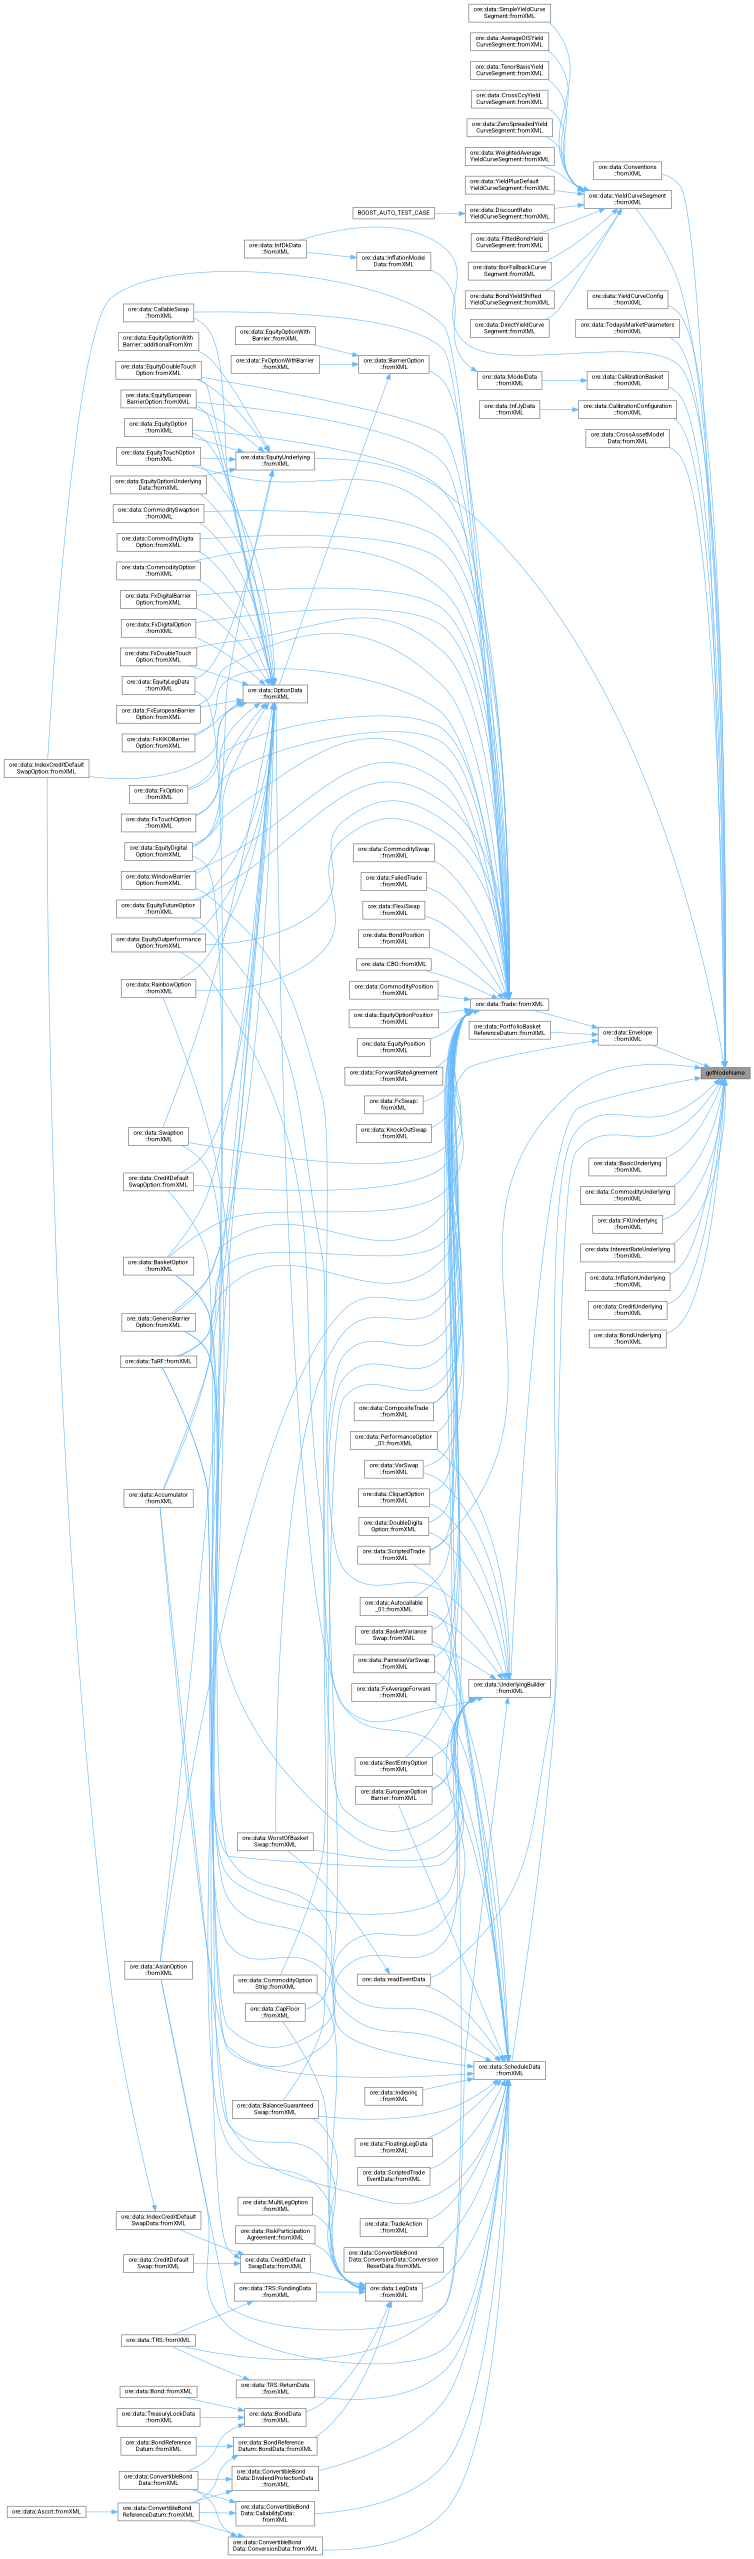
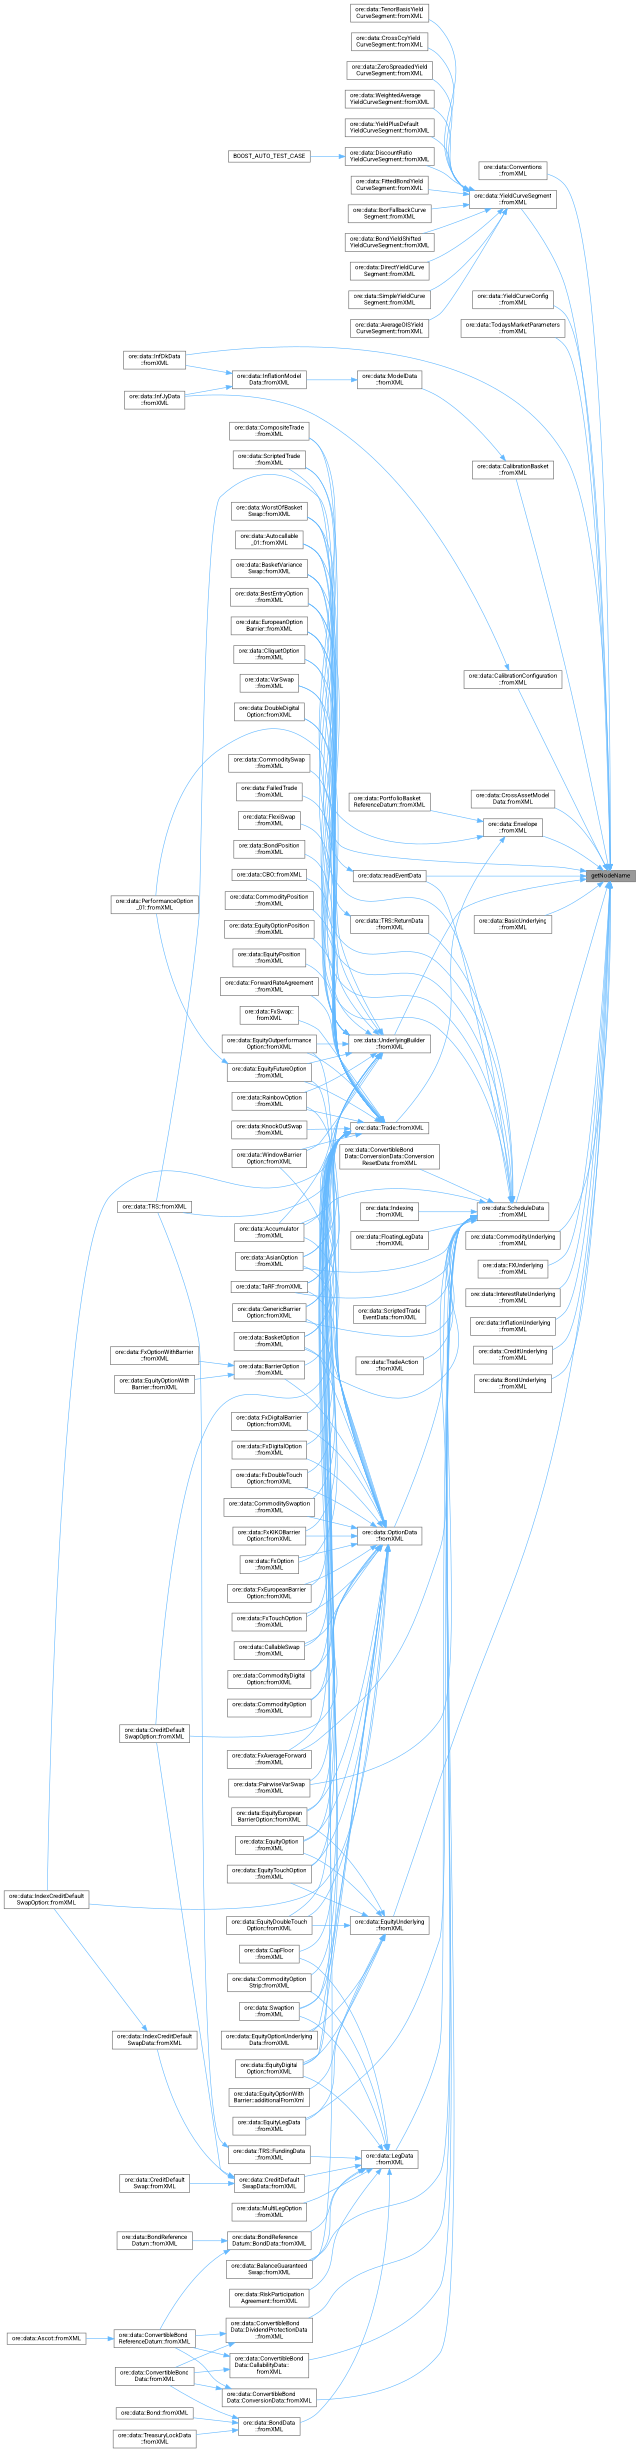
  digraph {
    fontname=Roboto
    rankdir=RL
    node [color=grey40 fillcolor=white fontname=Roboto fontsize=10 shape=box style=filled]
    edge [color=steelblue1 dir=back fontname=Roboto fontsize=10 labelfontname=Helvetica labelfontsize=10 style=solid]
    n1 [color=gray40 fillcolor=grey60 fontcolor=black height=0.2 label=getNodeName width=0.4]
    n2 [height=0.2 label="ore::data::Conventions\l::fromXML" width=0.4]
    n3 [height=0.2 label="ore::data::YieldCurveSegment\l::fromXML" width=0.4]
    n4 [height=0.2 label="ore::data::YieldCurveConfig\l::fromXML" width=0.4]
    n5 [height=0.2 label="ore::data::TodaysMarketParameters\l::fromXML" width=0.4]
    n6 [height=0.2 label="ore::data::CalibrationBasket\l::fromXML" width=0.4]
    n7 [height=0.2 label="ore::data::InfDkData\l::fromXML" width=0.4]
    n8 [height=0.2 label="ore::data::CalibrationConfiguration\l::fromXML" width=0.4]
    n9 [height=0.2 label="ore::data::CrossAssetModel\lData::fromXML" width=0.4]
    n10 [height=0.2 label="ore::data::Envelope\l::fromXML" width=0.4]
    n11 [height=0.2 label="ore::data::ScriptedTrade\l::fromXML" width=0.4]
    n12 [height=0.2 label="ore::data::ScheduleData\l::fromXML" width=0.4]
    n13 [height=0.2 label="ore::data::readEventData" width=0.4]
    n14 [height=0.2 label="ore::data::BasicUnderlying\l::fromXML" width=0.4]
    n15 [height=0.2 label="ore::data::EquityUnderlying\l::fromXML" width=0.4]
    n16 [height=0.2 label="ore::data::CommodityUnderlying\l::fromXML" width=0.4]
    n17 [height=0.2 label="ore::data::FXUnderlying\l::fromXML" width=0.4]
    n18 [height=0.2 label="ore::data::InterestRateUnderlying\l::fromXML" width=0.4]
    n19 [height=0.2 label="ore::data::InflationUnderlying\l::fromXML" width=0.4]
    n20 [height=0.2 label="ore::data::CreditUnderlying\l::fromXML" width=0.4]
    n21 [height=0.2 label="ore::data::BondUnderlying\l::fromXML" width=0.4]
    n22 [height=0.2 label="ore::data::UnderlyingBuilder\l::fromXML" width=0.4]
    n23 [height=0.2 label="ore::data::DirectYieldCurve\lSegment::fromXML" width=0.4]
    n24 [height=0.2 label="ore::data::SimpleYieldCurve\lSegment::fromXML" width=0.4]
    n25 [height=0.2 label="ore::data::AverageOISYield\lCurveSegment::fromXML" width=0.4]
    n26 [height=0.2 label="ore::data::TenorBasisYield\lCurveSegment::fromXML" width=0.4]
    n27 [height=0.2 label="ore::data::CrossCcyYield\lCurveSegment::fromXML" width=0.4]
    n28 [height=0.2 label="ore::data::ZeroSpreadedYield\lCurveSegment::fromXML" width=0.4]
    n29 [height=0.2 label="ore::data::WeightedAverage\lYieldCurveSegment::fromXML" width=0.4]
    n30 [height=0.2 label="ore::data::YieldPlusDefault\lYieldCurveSegment::fromXML" width=0.4]
    n31 [height=0.2 label="ore::data::DiscountRatio\lYieldCurveSegment::fromXML" width=0.4]
    n32 [height=0.2 label="ore::data::FittedBondYield\lCurveSegment::fromXML" width=0.4]
    n33 [height=0.2 label="ore::data::IborFallbackCurve\lSegment::fromXML" width=0.4]
    n34 [height=0.2 label="ore::data::BondYieldShifted\lYieldCurveSegment::fromXML" width=0.4]
    n35 [height=0.2 label="ore::data::ModelData\l::fromXML" width=0.4]
    n36 [height=0.2 label="ore::data::InfJyData\l::fromXML" width=0.4]
    n37 [height=0.2 label="ore::data::CompositeTrade\l::fromXML" width=0.4]
    n38 [height=0.2 label="ore::data::PortfolioBasket\lReferenceDatum::fromXML" width=0.4]
    n39 [height=0.2 label="ore::data::Trade::fromXML" width=0.4]
    n40 [height=0.2 label="ore::data::BalanceGuaranteed\lSwap::fromXML" width=0.4]
    n41 [height=0.2 label="ore::data::Accumulator\l::fromXML" width=0.4]
    n42 [height=0.2 label="ore::data::AsianOption\l::fromXML" width=0.4]
    n43 [height=0.2 label="ore::data::Autocallable\l_01::fromXML" width=0.4]
    n44 [height=0.2 label="ore::data::BasketOption\l::fromXML" width=0.4]
    n45 [height=0.2 label="ore::data::BasketVariance\lSwap::fromXML" width=0.4]
    n46 [height=0.2 label="ore::data::BestEntryOption\l::fromXML" width=0.4]
    n47 [height=0.2 label="ore::data::EuropeanOption\lBarrier::fromXML" width=0.4]
    n48 [height=0.2 label="ore::data::FxAverageForward\l::fromXML" width=0.4]
    n49 [height=0.2 label="ore::data::GenericBarrier\lOption::fromXML" width=0.4]
    n50 [height=0.2 label="ore::data::PairwiseVarSwap\l::fromXML" width=0.4]
    n51 [height=0.2 label="ore::data::TaRF::fromXML" width=0.4]
    n52 [height=0.2 label="ore::data::ConvertibleBond\lData::CallabilityData::\lfromXML" width=0.4]
    n53 [height=0.2 label="ore::data::ConvertibleBond\lData::ConversionData::Conversion\lResetData::fromXML" width=0.4]
    n54 [height=0.2 label="ore::data::ConvertibleBond\lData::ConversionData::fromXML" width=0.4]
    n55 [height=0.2 label="ore::data::ConvertibleBond\lData::DividendProtectionData\l::fromXML" width=0.4]
    n56 [height=0.2 label="ore::data::Indexing\l::fromXML" width=0.4]
    n57 [height=0.2 label="ore::data::FloatingLegData\l::fromXML" width=0.4]
    n58 [height=0.2 label="ore::data::EquityLegData\l::fromXML" width=0.4]
    n59 [height=0.2 label="ore::data::LegData\l::fromXML" width=0.4]
    n60 [height=0.2 label="ore::data::OptionData\l::fromXML" width=0.4]
    n61 [height=0.2 label="ore::data::ScriptedTrade\lEventData::fromXML" width=0.4]
    n62 [height=0.2 label="ore::data::TradeAction\l::fromXML" width=0.4]
    n63 [height=0.2 label="ore::data::TRS::ReturnData\l::fromXML" width=0.4]
    n64 [height=0.2 label="ore::data::WorstOfBasket\lSwap::fromXML" width=0.4]
    n65 [height=0.2 label="ore::data::EquityDigital\lOption::fromXML" width=0.4]
    n66 [height=0.2 label="ore::data::EquityDoubleTouch\lOption::fromXML" width=0.4]
    n67 [height=0.2 label="ore::data::EquityEuropean\lBarrierOption::fromXML" width=0.4]
    n68 [height=0.2 label="ore::data::EquityOption\l::fromXML" width=0.4]
    n69 [height=0.2 label="ore::data::EquityTouchOption\l::fromXML" width=0.4]
    n70 [height=0.2 label="ore::data::EquityOptionUnderlying\lData::fromXML" width=0.4]
    n71 [height=0.2 label="ore::data::EquityOptionWith\lBarrier::additionalFromXml" width=0.4]
    n72 [height=0.2 label="ore::data::CliquetOption\l::fromXML" width=0.4]
    n73 [height=0.2 label="ore::data::DoubleDigital\lOption::fromXML" width=0.4]
    n74 [height=0.2 label="ore::data::EquityFutureOption\l::fromXML" width=0.4]
    n75 [height=0.2 label="ore::data::EquityOutperformance\lOption::fromXML" width=0.4]
    n76 [height=0.2 label="ore::data::PerformanceOption\l_01::fromXML" width=0.4]
    n77 [height=0.2 label="ore::data::RainbowOption\l::fromXML" width=0.4]
    n78 [height=0.2 label="ore::data::VarSwap\l::fromXML" width=0.4]
    n79 [height=0.2 label="ore::data::WindowBarrier\lOption::fromXML" width=0.4]
    n80 [height=0.2 label=BOOST_AUTO_TEST_CASE width=0.4]
    n81 [height=0.2 label="ore::data::InflationModel\lData::fromXML" width=0.4]
    n82 [height=0.2 label="ore::data::BarrierOption\l::fromXML" width=0.4]
    n83 [height=0.2 label="ore::data::CallableSwap\l::fromXML" width=0.4]
    n84 [height=0.2 label="ore::data::CommodityOption\lStrip::fromXML" width=0.4]
    n85 [height=0.2 label="ore::data::CommoditySwap\l::fromXML" width=0.4]
    n86 [height=0.2 label="ore::data::CommoditySwaption\l::fromXML" width=0.4]
    n87 [height=0.2 label="ore::data::FailedTrade\l::fromXML" width=0.4]
    n88 [height=0.2 label="ore::data::FlexiSwap\l::fromXML" width=0.4]
    n89 [height=0.2 label="ore::data::IndexCreditDefault\lSwapOption::fromXML" width=0.4]
    n90 [height=0.2 label="ore::data::BondPosition\l::fromXML" width=0.4]
    n91 [height=0.2 label="ore::data::CapFloor\l::fromXML" width=0.4]
    n92 [height=0.2 label="ore::data::CBO::fromXML" width=0.4]
    n93 [height=0.2 label="ore::data::CommodityDigital\lOption::fromXML" width=0.4]
    n94 [height=0.2 label="ore::data::CommodityOption\l::fromXML" width=0.4]
    n95 [height=0.2 label="ore::data::CommodityPosition\l::fromXML" width=0.4]
    n96 [height=0.2 label="ore::data::CreditDefault\lSwapOption::fromXML" width=0.4]
    n97 [height=0.2 label="ore::data::EquityOptionPosition\l::fromXML" width=0.4]
    n98 [height=0.2 label="ore::data::EquityPosition\l::fromXML" width=0.4]
    n99 [height=0.2 label="ore::data::ForwardRateAgreement\l::fromXML" width=0.4]
    n100 [height=0.2 label="ore::data::FxDigitalBarrier\lOption::fromXML" width=0.4]
    n101 [height=0.2 label="ore::data::FxDigitalOption\l::fromXML" width=0.4]
    n102 [height=0.2 label="ore::data::FxDoubleTouch\lOption::fromXML" width=0.4]
    n103 [height=0.2 label="ore::data::FxEuropeanBarrier\lOption::fromXML" width=0.4]
    n104 [height=0.2 label="ore::data::FxKIKOBarrier\lOption::fromXML" width=0.4]
    n105 [height=0.2 label="ore::data::FxOption\l::fromXML" width=0.4]
    n106 [height=0.2 label="ore::data::FxSwap::\lfromXML" width=0.4]
    n107 [height=0.2 label="ore::data::FxTouchOption\l::fromXML" width=0.4]
    n108 [height=0.2 label="ore::data::KnockOutSwap\l::fromXML" width=0.4]
    n109 [height=0.2 label="ore::data::Swaption\l::fromXML" width=0.4]
    n110 [height=0.2 label="ore::data::TRS::fromXML" width=0.4]
    n111 [height=0.2 label="ore::data::FxOptionWithBarrier\l::fromXML" width=0.4]
    n112 [height=0.2 label="ore::data::EquityOptionWith\lBarrier::fromXML" width=0.4]
    n113 [height=0.2 label="ore::data::ConvertibleBond\lData::fromXML" width=0.4]
    n114 [height=0.2 label="ore::data::ConvertibleBond\lReferenceDatum::fromXML" width=0.4]
    n115 [height=0.2 label="ore::data::RiskParticipation\lAgreement::fromXML" width=0.4]
    n116 [height=0.2 label="ore::data::BondData\l::fromXML" width=0.4]
    n117 [height=0.2 label="ore::data::CreditDefault\lSwapData::fromXML" width=0.4]
    n118 [height=0.2 label="ore::data::MultiLegOption\l::fromXML" width=0.4]
    n119 [height=0.2 label="ore::data::BondReference\lDatum::BondData::fromXML" width=0.4]
    n120 [height=0.2 label="ore::data::TRS::FundingData\l::fromXML" width=0.4]
    n121 [height=0.2 label="ore::data::Ascot::fromXML" width=0.4]
    n122 [height=0.2 label="ore::data::Bond::fromXML" width=0.4]
    n123 [height=0.2 label="ore::data::TreasuryLockData\l::fromXML" width=0.4]
    n124 [height=0.2 label="ore::data::IndexCreditDefault\lSwapData::fromXML" width=0.4]
    n125 [height=0.2 label="ore::data::CreditDefault\lSwap::fromXML" width=0.4]
    n126 [height=0.2 label="ore::data::BondReference\lDatum::fromXML" width=0.4]
    n1 -> n2
    n1 -> n3
    n1 -> n4
    n1 -> n5
    n1 -> n6
    n1 -> n7
    n1 -> n8
    n1 -> n9
    n1 -> n10
    n1 -> n11
    n1 -> n12
    n1 -> n13
    n1 -> n14
    n1 -> n15
    n1 -> n16
    n1 -> n17
    n1 -> n18
    n1 -> n19
    n1 -> n20
    n1 -> n21
    n1 -> n22
    n3 -> n23
    n3 -> n24
    n3 -> n25
    n3 -> n26
    n3 -> n27
    n3 -> n28
    n3 -> n29
    n3 -> n30
    n3 -> n31
    n3 -> n32
    n3 -> n33
    n3 -> n34
    n6 -> n35
    n8 -> n36
    n10 -> n37
    n10 -> n38
    n10 -> n39
    n12 -> n11
    n12 -> n13
    n12 -> n40
    n12 -> n41
    n12 -> n42
    n12 -> n43
    n12 -> n44
    n12 -> n45
    n12 -> n46
    n12 -> n47
    n12 -> n48
    n12 -> n49
    n12 -> n50
    n12 -> n51
    n12 -> n52
    n12 -> n53
    n12 -> n54
    n12 -> n55
    n12 -> n56
    n12 -> n57
    n12 -> n58
    n12 -> n59
    n12 -> n60
    n12 -> n61
    n12 -> n62
    n12 -> n63
    n13 -> n64
    n15 -> n58
    n15 -> n65
    n15 -> n66
    n15 -> n67
    n15 -> n68
    n15 -> n69
    n15 -> n70
    n15 -> n71
    n22 -> n41
    n22 -> n42
    n22 -> n43
    n22 -> n44
    n22 -> n45
    n22 -> n46
    n22 -> n47
    n22 -> n49
    n22 -> n51
    n22 -> n64
    n22 -> n72
    n22 -> n73
    n22 -> n74
    n22 -> n75
-   n22 -> n76
+   n74 -> n76
    n22 -> n77
    n22 -> n78
    n22 -> n79
    n31 -> n80
    n35 -> n81
    n39 -> n11
    n39 -> n37
    n39 -> n40
    n39 -> n41
    n39 -> n42
    n39 -> n43
    n39 -> n44
    n39 -> n45
    n39 -> n46
    n39 -> n47
    n39 -> n48
    n39 -> n49
    n39 -> n50
    n39 -> n51
    n39 -> n64
    n39 -> n65
    n39 -> n66
    n39 -> n67
    n39 -> n68
    n39 -> n69
    n39 -> n72
    n39 -> n73
    n39 -> n74
    n39 -> n75
    n39 -> n76
    n39 -> n77
    n39 -> n78
    n39 -> n79
    n39 -> n82
    n39 -> n83
    n39 -> n84
    n39 -> n85
    n39 -> n86
    n39 -> n87
    n39 -> n88
    n39 -> n89
    n39 -> n90
    n39 -> n91
    n39 -> n92
    n39 -> n93
    n39 -> n94
    n39 -> n95
    n39 -> n96
    n39 -> n97
    n39 -> n98
    n39 -> n99
    n39 -> n100
    n39 -> n101
    n39 -> n102
    n39 -> n103
    n39 -> n104
    n39 -> n105
    n39 -> n106
    n39 -> n107
    n39 -> n108
    n39 -> n109
    n39 -> n110
    n52 -> n113
    n52 -> n114
    n54 -> n113
    n54 -> n114
    n55 -> n113
    n55 -> n114
    n59 -> n40
    n59 -> n65
    n59 -> n84
    n59 -> n91
    n59 -> n109
    n59 -> n115
    n59 -> n116
    n59 -> n117
    n59 -> n118
    n59 -> n119
    n59 -> n120
    n60 -> n41
    n60 -> n42
    n60 -> n44
    n60 -> n49
    n60 -> n51
    n60 -> n65
    n60 -> n66
    n60 -> n67
    n60 -> n68
    n60 -> n69
    n60 -> n70
    n60 -> n74
    n60 -> n75
    n60 -> n77
    n60 -> n79
-   n82 -> n60
+   n60 -> n82
    n60 -> n83
    n60 -> n86
    n60 -> n89
    n60 -> n93
    n60 -> n94
    n60 -> n96
    n60 -> n100
    n60 -> n101
    n60 -> n102
    n60 -> n103
    n60 -> n104
    n60 -> n105
    n60 -> n107
    n60 -> n109
    n63 -> n110
    n81 -> n7
+   n81 -> n36
    n82 -> n111
    n82 -> n112
    n114 -> n121
    n116 -> n113
    n116 -> n122
    n116 -> n123
    n117 -> n96
    n117 -> n124
    n117 -> n125
    n119 -> n114
    n119 -> n126
    n120 -> n110
    n124 -> n89
  }
